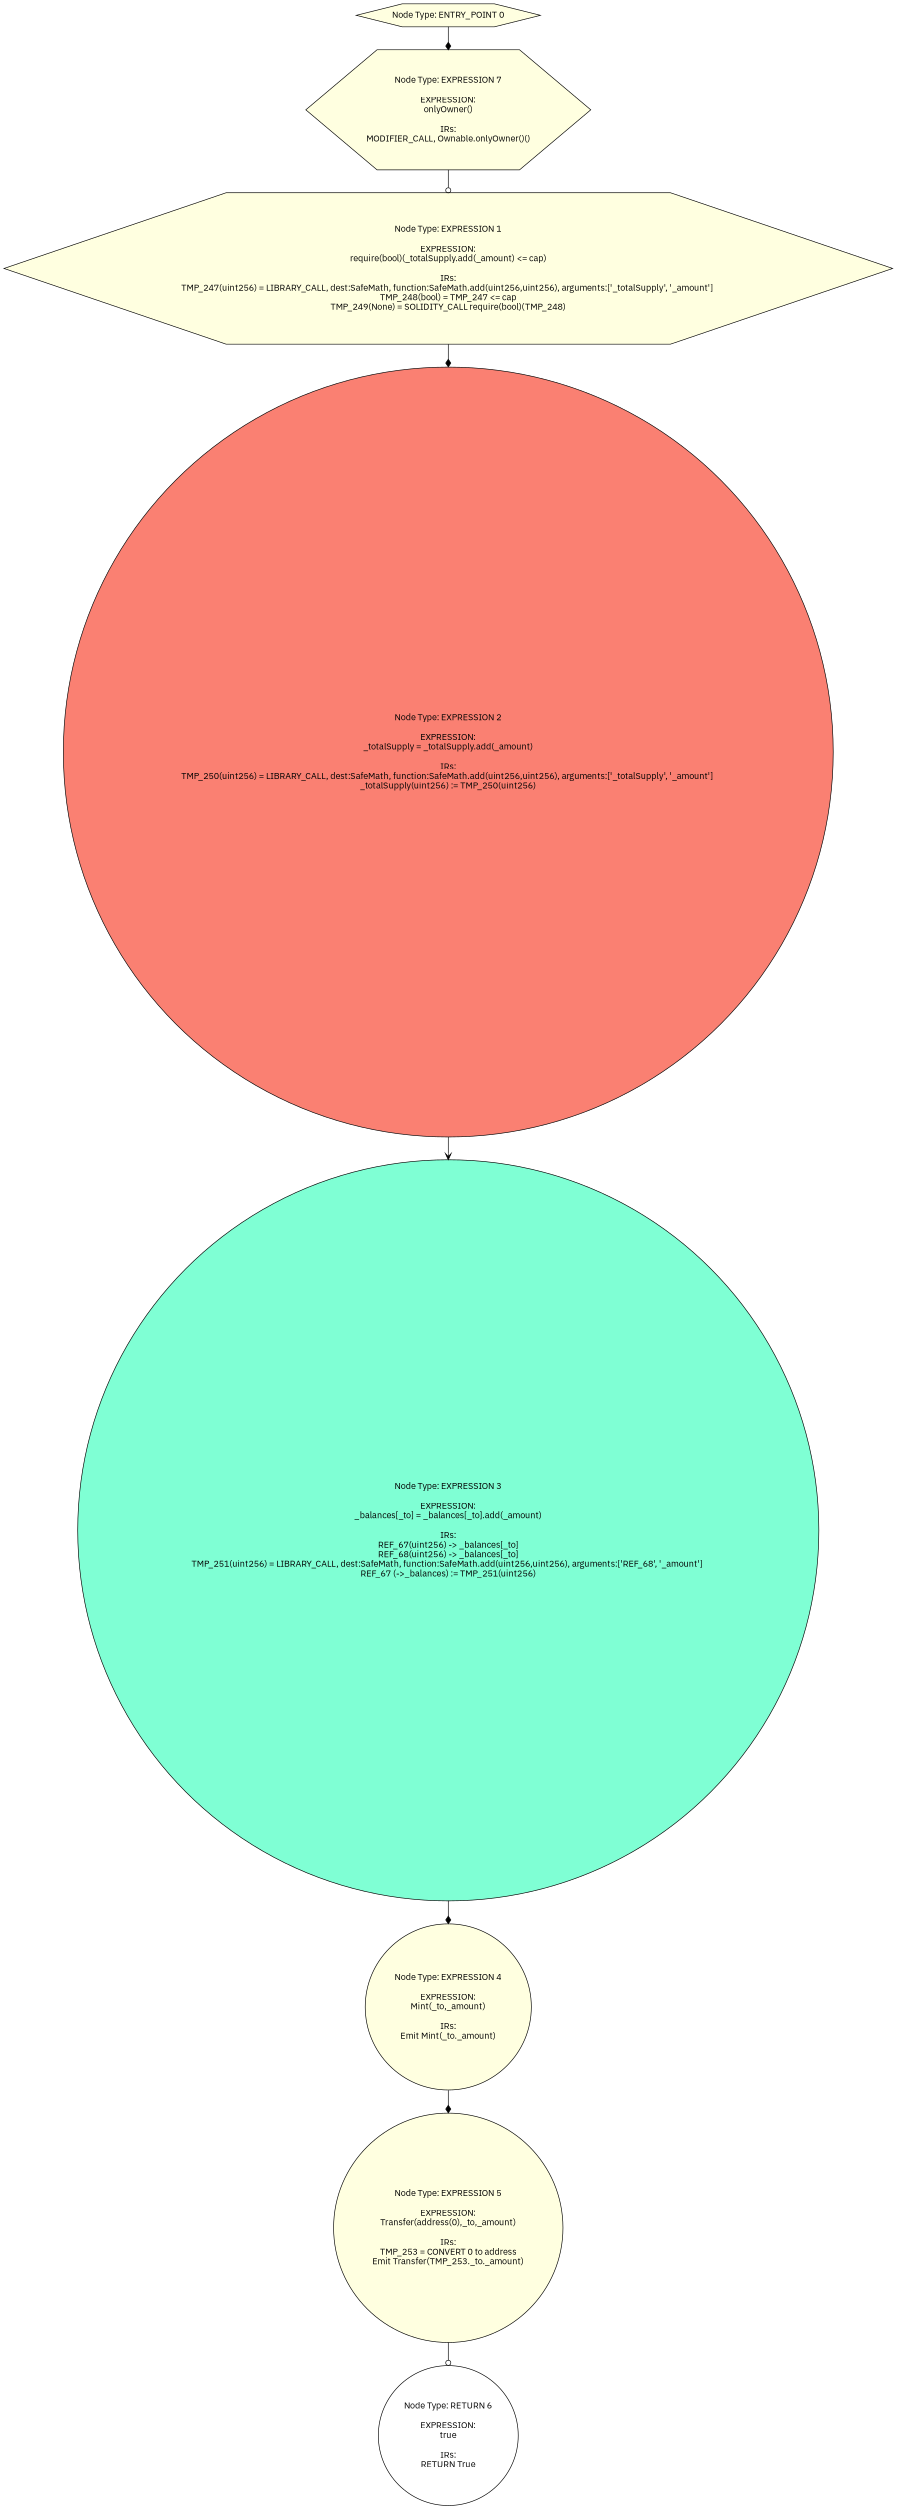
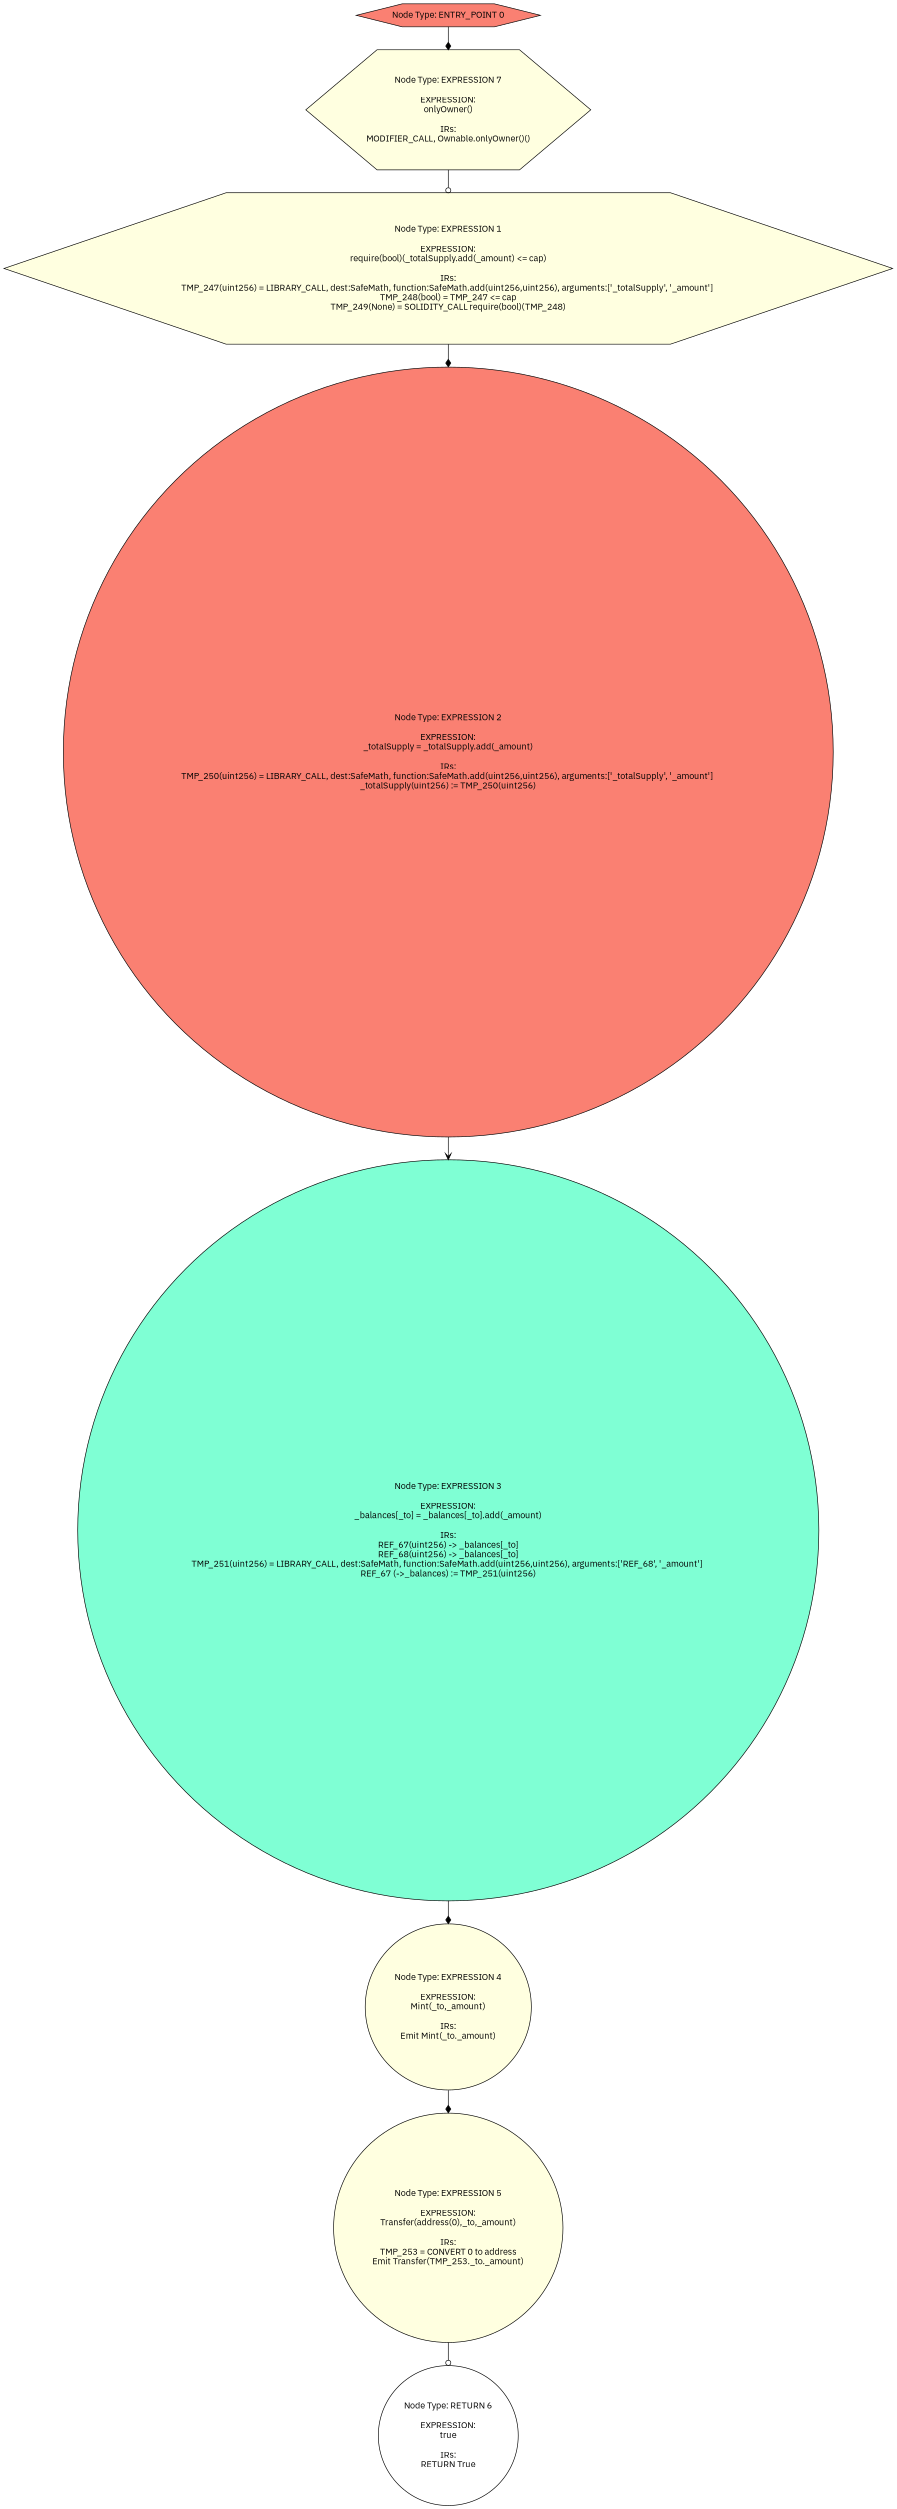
  digraph {
    fontname="IBM Plex Sans"
    node [style=filled fillcolor=lightyellow shape=circle fontname="IBM Plex Sans"]
    edge [arrowhead=diamond fontname="IBM Plex Sans"]
-   n1 [label="Node Type: ENTRY_POINT 0\n" shape=hexagon]
+   n1 [label="Node Type: ENTRY_POINT 0\n" fillcolor=salmon shape=hexagon]
    n2 [label="Node Type: EXPRESSION 7\n\nEXPRESSION:\nonlyOwner()\n\nIRs:\nMODIFIER_CALL, Ownable.onlyOwner()()" shape=hexagon]
    n3 [label="Node Type: EXPRESSION 1\n\nEXPRESSION:\nrequire(bool)(_totalSupply.add(_amount) <= cap)\n\nIRs:\nTMP_247(uint256) = LIBRARY_CALL, dest:SafeMath, function:SafeMath.add(uint256,uint256), arguments:['_totalSupply', '_amount'] \nTMP_248(bool) = TMP_247 <= cap\nTMP_249(None) = SOLIDITY_CALL require(bool)(TMP_248)" shape=hexagon]
    n4 [label="Node Type: EXPRESSION 2\n\nEXPRESSION:\n_totalSupply = _totalSupply.add(_amount)\n\nIRs:\nTMP_250(uint256) = LIBRARY_CALL, dest:SafeMath, function:SafeMath.add(uint256,uint256), arguments:['_totalSupply', '_amount'] \n_totalSupply(uint256) := TMP_250(uint256)" fillcolor=salmon]
    n5 [label="Node Type: EXPRESSION 3\n\nEXPRESSION:\n_balances[_to] = _balances[_to].add(_amount)\n\nIRs:\nREF_67(uint256) -> _balances[_to]\nREF_68(uint256) -> _balances[_to]\nTMP_251(uint256) = LIBRARY_CALL, dest:SafeMath, function:SafeMath.add(uint256,uint256), arguments:['REF_68', '_amount'] \nREF_67 (->_balances) := TMP_251(uint256)" fillcolor=aquamarine]
    n6 [label="Node Type: EXPRESSION 4\n\nEXPRESSION:\nMint(_to,_amount)\n\nIRs:\nEmit Mint(_to._amount)"]
    n7 [label="Node Type: EXPRESSION 5\n\nEXPRESSION:\nTransfer(address(0),_to,_amount)\n\nIRs:\nTMP_253 = CONVERT 0 to address\nEmit Transfer(TMP_253._to._amount)"]
    n8 [label="Node Type: RETURN 6\n\nEXPRESSION:\ntrue\n\nIRs:\nRETURN True" fillcolor=white]
    n1 -> n2
    n2 -> n3 [arrowhead=odot]
    n3 -> n4
    n4 -> n5 [arrowhead=vee]
    n5 -> n6
    n6 -> n7
    n7 -> n8 [arrowhead=odot]
  }
